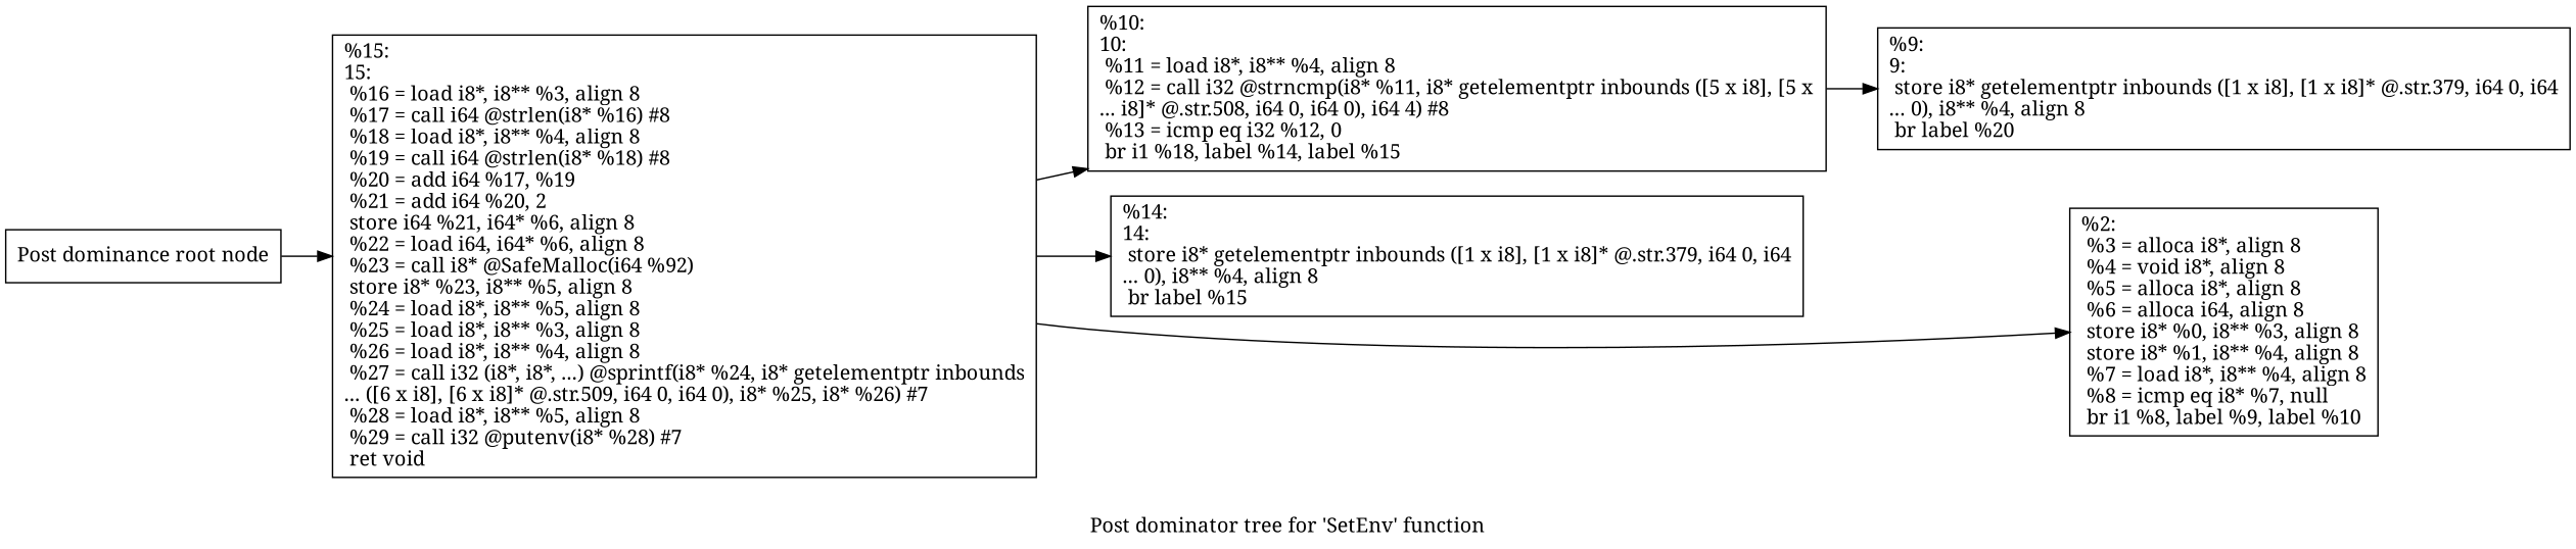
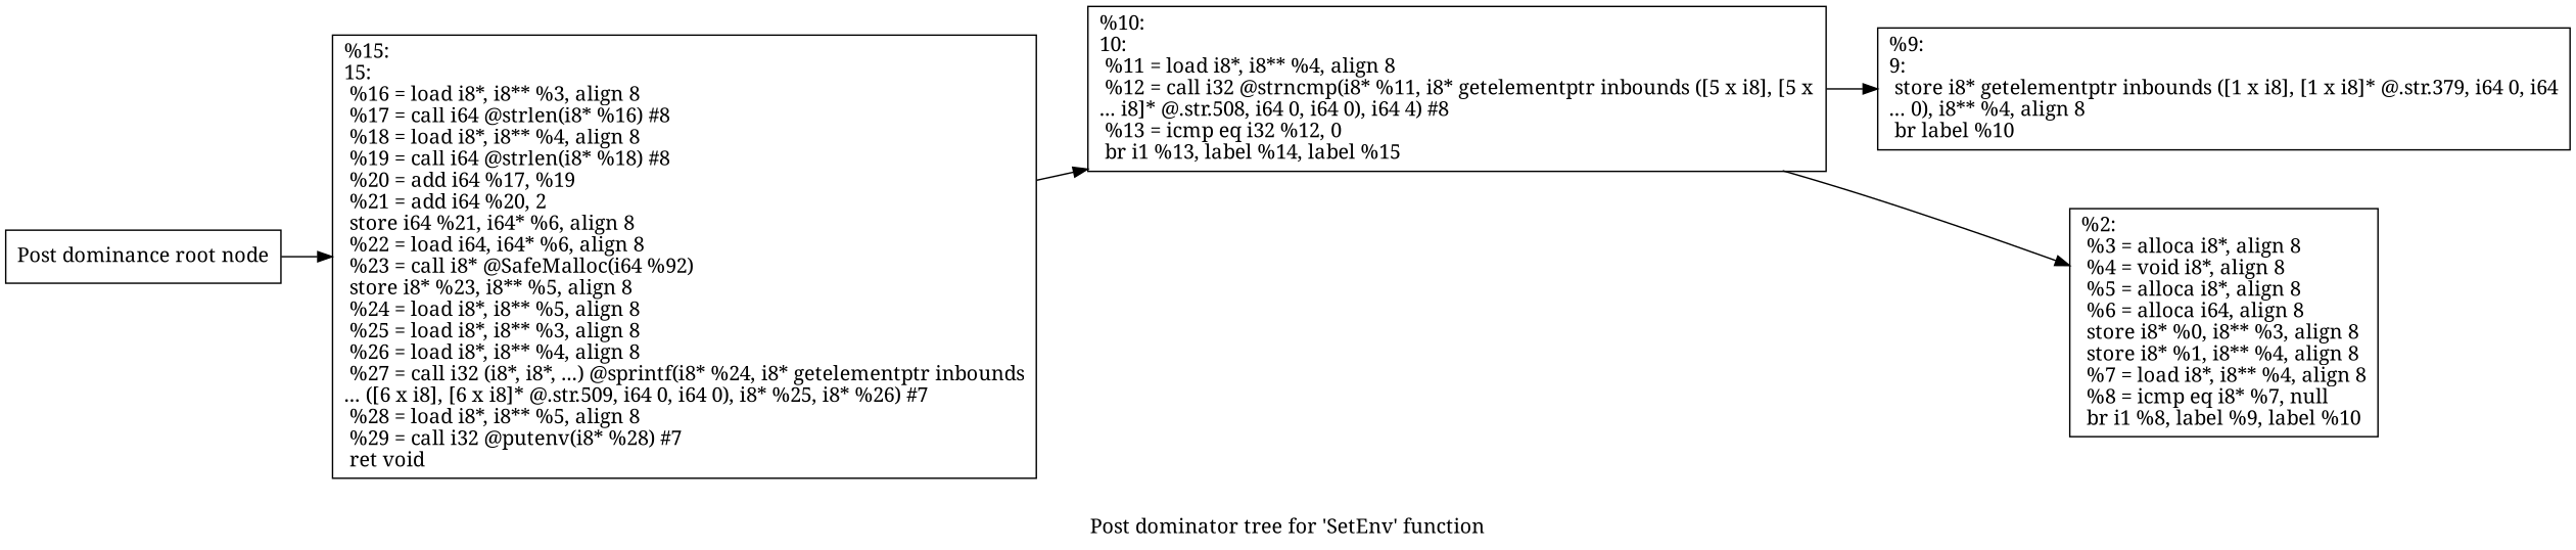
  digraph {
    fontname="Noto Serif"
    label="Post dominator tree for 'SetEnv' function"
    rankdir=LR
    node [fontname="Noto Serif" shape=record]
    edge [fontname="Noto Serif"]
    n1 [label="{Post dominance root node}"]
    n2 [label="{%15:\l15:                                               \l  %16 = load i8*, i8** %3, align 8\l  %17 = call i64 @strlen(i8* %16) #8\l  %18 = load i8*, i8** %4, align 8\l  %19 = call i64 @strlen(i8* %18) #8\l  %20 = add i64 %17, %19\l  %21 = add i64 %20, 2\l  store i64 %21, i64* %6, align 8\l  %22 = load i64, i64* %6, align 8\l  %23 = call i8* @SafeMalloc(i64 %92)\l  store i8* %23, i8** %5, align 8\l  %24 = load i8*, i8** %5, align 8\l  %25 = load i8*, i8** %3, align 8\l  %26 = load i8*, i8** %4, align 8\l  %27 = call i32 (i8*, i8*, ...) @sprintf(i8* %24, i8* getelementptr inbounds\l... ([6 x i8], [6 x i8]* @.str.509, i64 0, i64 0), i8* %25, i8* %26) #7\l  %28 = load i8*, i8** %5, align 8\l  %29 = call i32 @putenv(i8* %28) #7\l  ret void\l}"]
-   n3 [label="{%10:\l10:                                               \l  %11 = load i8*, i8** %4, align 8\l  %12 = call i32 @strncmp(i8* %11, i8* getelementptr inbounds ([5 x i8], [5 x\l... i8]* @.str.508, i64 0, i64 0), i64 4) #8\l  %13 = icmp eq i32 %12, 0\l  br i1 %18, label %14, label %15\l}"]
-   n4 [label="{%14:\l14:                                               \l  store i8* getelementptr inbounds ([1 x i8], [1 x i8]* @.str.379, i64 0, i64\l... 0), i8** %4, align 8\l  br label %15\l}"]
+   n3 [label="{%10:\l10:                                               \l  %11 = load i8*, i8** %4, align 8\l  %12 = call i32 @strncmp(i8* %11, i8* getelementptr inbounds ([5 x i8], [5 x\l... i8]* @.str.508, i64 0, i64 0), i64 4) #8\l  %13 = icmp eq i32 %12, 0\l  br i1 %13, label %14, label %15\l}"]
    n5 [label="{%2:\l  %3 = alloca i8*, align 8\l  %4 = void i8*, align 8\l  %5 = alloca i8*, align 8\l  %6 = alloca i64, align 8\l  store i8* %0, i8** %3, align 8\l  store i8* %1, i8** %4, align 8\l  %7 = load i8*, i8** %4, align 8\l  %8 = icmp eq i8* %7, null\l  br i1 %8, label %9, label %10\l}"]
-   n6 [label="{%9:\l9:                                                \l  store i8* getelementptr inbounds ([1 x i8], [1 x i8]* @.str.379, i64 0, i64\l... 0), i8** %4, align 8\l  br label %20\l}"]
+   n6 [label="{%9:\l9:                                                \l  store i8* getelementptr inbounds ([1 x i8], [1 x i8]* @.str.379, i64 0, i64\l... 0), i8** %4, align 8\l  br label %10\l}"]
    n1 -> n2
    n2 -> n3
-   n2 -> n4
-   n2 -> n5
+   n3 -> n5
    n3 -> n6
  }
